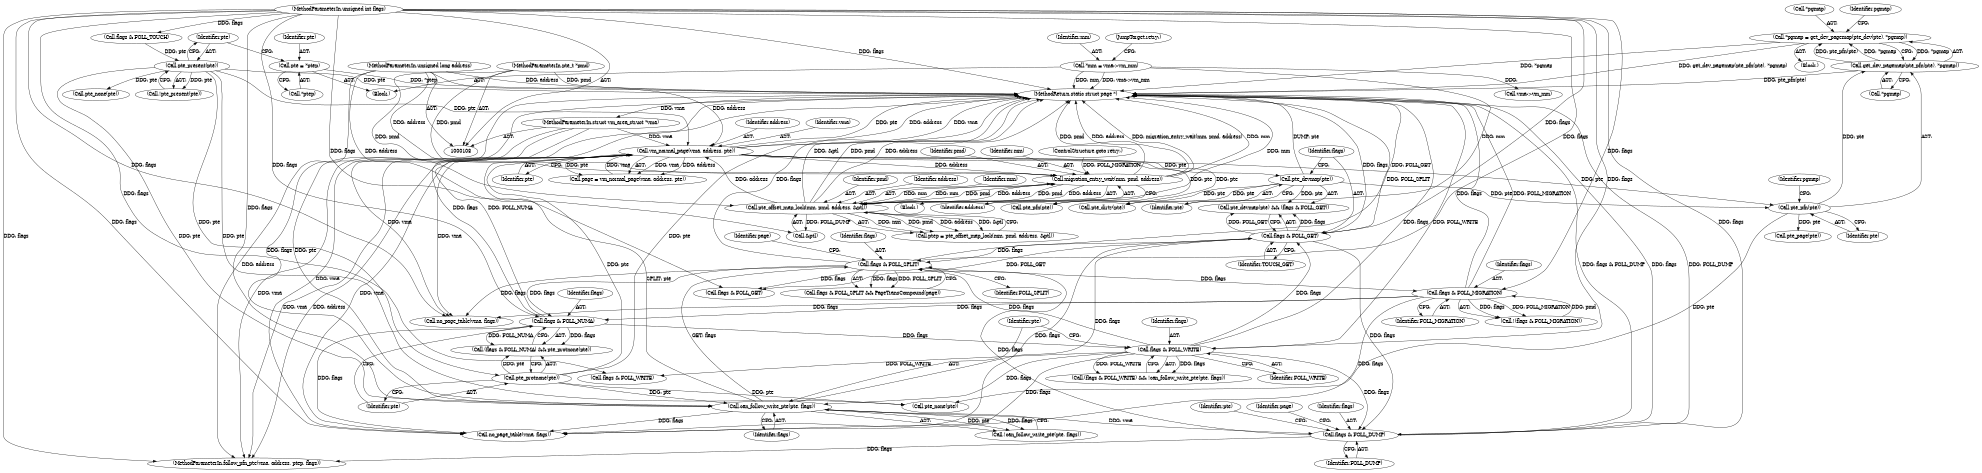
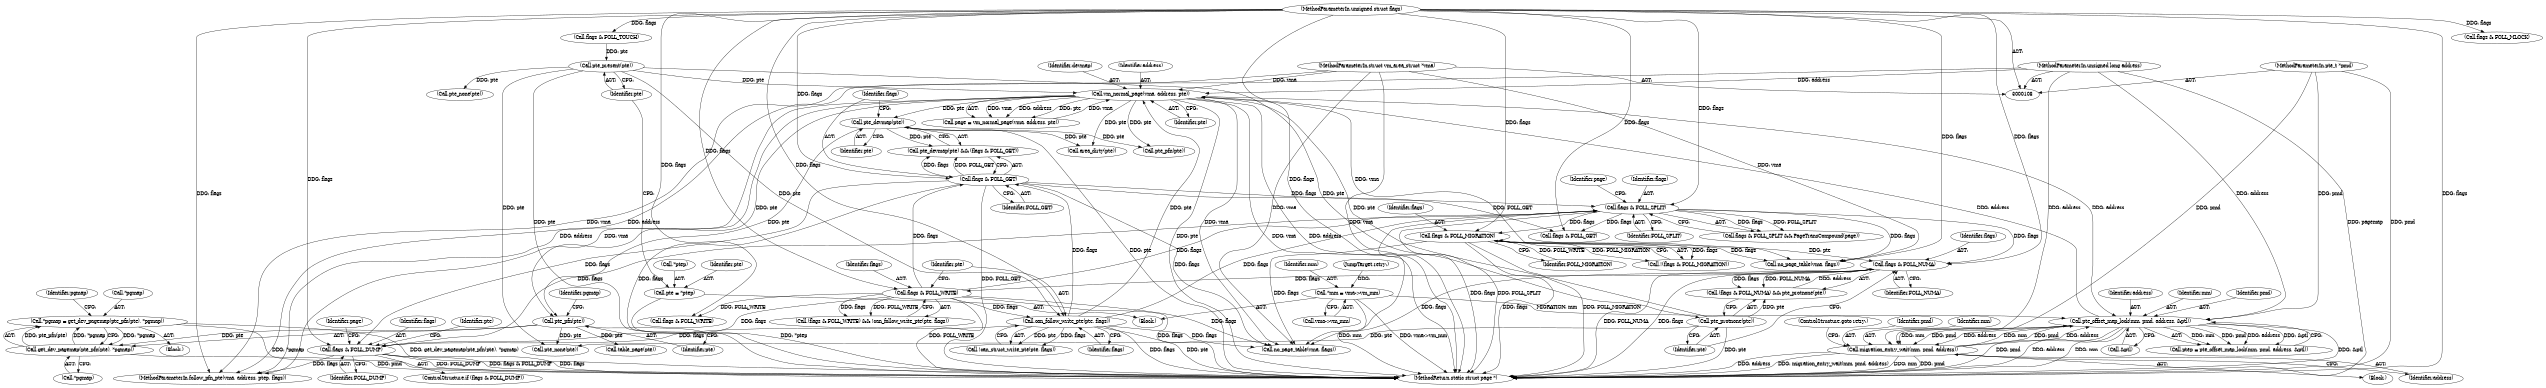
  digraph {
    fontname="DejaVu Serif"
    node [fontname="DejaVu Serif"]
    edge [fontname="DejaVu Serif"]
-   n1 [label="(Call,*pgmap = get_dev_pagemap(pte_dev(pte), *pgmap))"]
+   n1 [label="(Call,*pgmap = get_dev_pagemap(pte_pfn(pte), *pgmap))"]
    n2 [label="(Call,get_dev_pagemap(pte_pfn(pte), *pgmap))"]
    n3 [label="(Block,)"]
    n4 [label="(MethodReturn,static struct page *)"]
    n5 [label="(Call,*pgmap)"]
    n6 [label="(Call,pte_pfn(pte))"]
-   n7 [label="(Call,pte_page(pte))"]
+   n7 [label="(Call,table_page(pte))"]
    n8 [label="(Identifier,pte)"]
    n9 [label="(Call,pte_none(pte))"]
    n10 [label="(Call,vm_normal_page(vma, address, pte))"]
    n11 [label="(Call,pte_offset_map_lock(mm, pmd, address, &ptl))"]
    n12 [label="(Call,pte_devmap(pte))"]
    n13 [label="(Call,pte_pfn(pte))"]
    n14 [label="(Call,no_page_table(vma, flags))"]
    n15 [label="(Identifier,pte)"]
    n16 [label="(Call,page = vm_normal_page(vma, address, pte))"]
    n17 [label="(MethodParameterIn,follow_pfn_pte(vma, address, ptep, flags))"]
-   n18 [label="(Call,pte_dirty(pte))"]
+   n18 [label="(Call,area_dirty(pte))"]
    n19 [label="(Call,no_page_table(vma, flags))"]
    n20 [label="(Call,migration_entry_wait(mm, pmd, address))"]
    n21 [label="(Call,&ptl)"]
    n22 [label="(Call,ptep = pte_offset_map_lock(mm, pmd, address, &ptl))"]
    n23 [label="(Call,pte_devmap(pte) && (flags & FOLL_GET))"]
    n24 [label="(Identifier,pte)"]
    n25 [label="(MethodParameterIn,struct vm_area_struct *vma)"]
-   1000108
+   1000108 [label=3000108]
    n27 [label="(Block,)"]
    n28 [label="(Identifier,address)"]
    n29 [label="(Call,*mm = vma->vm_mm)"]
    n30 [label="(Call,vma->vm_mm)"]
    n31 [label="(Block,)"]
    n32 [label="(MethodParameterIn,pte_t *pmd)"]
    n33 [label="(MethodParameterIn,unsigned long address)"]
    n34 [label="(Call,pte_protnone(pte))"]
    n35 [label="(Call,can_follow_write_pte(pte, flags))"]
    n36 [label="(Call,(flags & FOLL_NUMA) && pte_protnone(pte))"]
    n37 [label="(Identifier,pte)"]
    n38 [label="(Call,flags & FOLL_SPLIT)"]
    n39 [label="(Call,flags & FOLL_GET)"]
    n40 [label="(Call,flags & FOLL_DUMP)"]
    n41 [label="(Identifier,flags)"]
-   n42 [label="(Call,!can_follow_write_pte(pte, flags))"]
+   n42 [label="(Call,!can_struct_write_pte(pte, flags))"]
    n43 [label="(Call,flags & FOLL_NUMA)"]
    n44 [label="(Call,pte_present(pte))"]
    n45 [label="(Call,pte_none(pte))"]
-   n46 [label="(Call,!pte_present(pte))"]
    n47 [label="(Identifier,pte)"]
    n48 [label="(Call,pte = *ptep)"]
    n49 [label="(Call,*ptep)"]
    n50 [label="(Call,flags & FOLL_MIGRATION)"]
    n51 [label="(Call,flags & FOLL_GET)"]
    n52 [label="(Identifier,FOLL_SPLIT)"]
    n53 [label="(Call,flags & FOLL_SPLIT && PageTransCompound(page))"]
-   n54 [label="(Identifier,TOUCH_GET)"]
+   n54 [label="(Identifier,FOLL_GET)"]
    n55 [label="(Identifier,FOLL_DUMP)"]
+   n56 [label="(ControlStructure,if (flags & FOLL_DUMP))"]
    n57 [label="(Call,flags & FOLL_WRITE)"]
    n58 [label="(Call,(flags & FOLL_WRITE) && !can_follow_write_pte(pte, flags))"]
    n59 [label="(Call,flags & FOLL_WRITE)"]
-   n60 [label="(Identifier,FOLL_WRITE)"]
+   n61 [label="(Identifier,FOLL_NUMA)"]
    n62 [label="(Call,!(flags & FOLL_MIGRATION))"]
    n63 [label="(Identifier,FOLL_MIGRATION)"]
-   n64 [label="(MethodParameterIn,unsigned int flags)"]
+   n64 [label="(MethodParameterIn,unsigned struct flags)"]
+   n65 [label="(Call,flags & FOLL_MLOCK)"]
    n66 [label="(Call,flags & FOLL_TOUCH)"]
    n67 [label="(Identifier,pte)"]
    n68 [label="(Identifier,mm)"]
    n69 [label="(Identifier,pmd)"]
    n70 [label="(Identifier,pgmap)"]
    n71 [label="(Identifier,pte)"]
    n72 [label="(Identifier,mm)"]
    n73 [label="(Identifier,flags)"]
    n74 [label="(Identifier,pgmap)"]
    n75 [label="(Identifier,page)"]
    n76 [label="(Identifier,page)"]
    n77 [label="(Call,*pgmap)"]
    n78 [label="(Identifier,flags)"]
    n79 [label="(Identifier,flags)"]
    n80 [label="(Identifier,address)"]
    n81 [label="(Identifier,pmd)"]
    n82 [label="(Identifier,pte)"]
    n83 [label="(Identifier,flags)"]
    n84 [label="(ControlStructure,goto retry;)"]
    n85 [label="(Identifier,address)"]
    n86 [label="(Identifier,flags)"]
    n87 [label="(Identifier,mm)"]
-   n88 [label="(Identifier,vma)"]
+   n88 [label="(Identifier,devmap)"]
    n89 [label="(JumpTarget,retry:)"]
    n90 [label="(Identifier,flags)"]
    n1 -> n2 [label="CFG: "]
    n1 -> n2 [label="DDG: *pgmap"]
    n1 -> n3 [label="AST: "]
    n1 -> n4 [label="DDG: *pgmap"]
    n1 -> n4 [label="DDG: get_dev_pagemap(pte_pfn(pte), *pgmap)"]
    n2 -> n1 [label="AST: "]
    n2 -> n1 [label="DDG: pte_pfn(pte)"]
    n2 -> n1 [label="DDG: *pgmap"]
-   n2 -> n4 [label="DDG: pte_pfn(pte)"]
+   n2 -> n4 [label="DDG: pmd"]
    n2 -> n5 [label="CFG: "]
    n5 -> n2 [label="AST: "]
    n6 -> n2 [label="AST: "]
    n6 -> n2 [label="DDG: pte"]
    n6 -> n7 [label="DDG: pte"]
    n6 -> n8 [label="CFG: "]
    n6 -> n9 [label="DDG: pte"]
    n8 -> n6 [label="AST: "]
    n10 -> n4 [label="DDG: pte"]
    n10 -> n4 [label="DDG: address"]
    n10 -> n4 [label="DDG: vma"]
    n10 -> n6 [label="DDG: pte"]
-   n10 -> n20 [label="DDG: address"]
+   n10 -> n11 [label="DDG: address"]
    n10 -> n12 [label="DDG: pte"]
    n10 -> n13 [label="DDG: pte"]
    n10 -> n14 [label="DDG: vma"]
    n10 -> n15 [label="CFG: "]
    n10 -> n16 [label="AST: "]
    n10 -> n16 [label="DDG: vma"]
    n10 -> n16 [label="DDG: address"]
    n10 -> n16 [label="DDG: pte"]
    n10 -> n17 [label="DDG: vma"]
    n10 -> n17 [label="DDG: address"]
    n10 -> n18 [label="DDG: pte"]
    n10 -> n19 [label="DDG: vma"]
    n11 -> n4 [label="DDG: &ptl"]
    n11 -> n4 [label="DDG: pmd"]
    n11 -> n4 [label="DDG: address"]
    n11 -> n4 [label="DDG: mm"]
    n11 -> n10 [label="DDG: address"]
    n11 -> n20 [label="DDG: mm"]
    n11 -> n20 [label="DDG: pmd"]
    n11 -> n20 [label="DDG: address"]
-   n11 -> n21 [label="DDG: FOLL_DUMP"]
+   n11 -> n21 [label="CFG: "]
    n11 -> n22 [label="AST: "]
    n11 -> n22 [label="DDG: mm"]
    n11 -> n22 [label="DDG: pmd"]
    n11 -> n22 [label="DDG: address"]
    n11 -> n22 [label="DDG: &ptl"]
-   n12 -> n4 [label="DUMP: pte"]
+   n12 -> n4 [label="DDG: pte"]
    n12 -> n6 [label="DDG: pte"]
    n12 -> n13 [label="DDG: pte"]
    n12 -> n18 [label="DDG: pte"]
    n12 -> n23 [label="AST: "]
    n12 -> n23 [label="DDG: pte"]
    n12 -> n24 [label="CFG: "]
    n15 -> n10 [label="AST: "]
    n16 -> n10 [label="DDG: vma"]
    n20 -> n4 [label="DDG: pmd"]
    n20 -> n4 [label="DDG: address"]
    n20 -> n4 [label="DDG: migration_entry_wait(mm, pmd, address)"]
    n20 -> n4 [label="DDG: mm"]
    n20 -> n11 [label="DDG: mm"]
    n20 -> n11 [label="DDG: pmd"]
    n20 -> n11 [label="DDG: address"]
    n20 -> n27 [label="AST: "]
    n20 -> n28 [label="CFG: "]
    n21 -> n11 [label="AST: "]
    n22 -> n11 [label="CFG: "]
+   n23 -> n12 [label="CFG: "]
    n23 -> n39 [label="CFG: "]
    n24 -> n12 [label="AST: "]
-   n4 -> n25 [label="DDG: vma"]
+   n25 -> n4 [label="DDG: vma"]
    n25 -> n10 [label="DDG: vma"]
    n25 -> n14 [label="DDG: vma"]
    n25 -> n17 [label="DDG: vma"]
    n25 -> n19 [label="DDG: vma"]
    n25 -> 1000108 [label="AST: "]
    n28 -> n20 [label="AST: "]
    n29 -> n4 [label="DDG: mm"]
    n29 -> n4 [label="DDG: vma->vm_mm"]
-   n29 -> n11 [label="DDG: mm"]
-   n29 -> n30 [label="DDG: "]
+   n29 -> n11 [label="MIGRATION: mm"]
+   n29 -> n30 [label="CFG: "]
    n29 -> n31 [label="AST: "]
+   n30 -> n29 [label="AST: "]
    n32 -> n4 [label="DDG: pmd"]
    n32 -> n11 [label="DDG: pmd"]
    n32 -> n20 [label="DDG: pmd"]
    n32 -> 1000108 [label="AST: "]
-   n33 -> n4 [label="DDG: address"]
+   n33 -> n4 [label="DDG: pagemap"]
    n33 -> n10 [label="DDG: address"]
-   n33 -> n21 [label="DDG: address"]
+   n33 -> n11 [label="DDG: address"]
    n33 -> n17 [label="DDG: address"]
    n33 -> n20 [label="DDG: address"]
    n33 -> 1000108 [label="AST: "]
    n34 -> n4 [label="DDG: pte"]
    n34 -> n9 [label="DDG: pte"]
    n34 -> n10 [label="DDG: pte"]
-   n34 -> n35 [label="DDG: pte"]
    n34 -> n36 [label="AST: "]
    n34 -> n36 [label="DDG: pte"]
    n34 -> n37 [label="CFG: "]
    n35 -> n4 [label="DDG: flags"]
    n35 -> n4 [label="DDG: pte"]
-   n35 -> n10 [label="SPLIT: pte"]
+   n35 -> n10 [label="DDG: pte"]
    n35 -> n19 [label="DDG: flags"]
-   n35 -> n38 [label="GET: flags"]
+   n35 -> n38 [label="DDG: flags"]
    n35 -> n39 [label="DDG: flags"]
-   n35 -> n40 [label="DDG: vma"]
+   n35 -> n40 [label="DDG: flags"]
    n35 -> n41 [label="CFG: "]
    n35 -> n42 [label="AST: "]
    n35 -> n42 [label="DDG: pte"]
    n35 -> n42 [label="DDG: flags"]
    n36 -> n34 [label="CFG: "]
-   n36 -> n43 [label="CFG: "]
+   n36 -> n43 [label="DDG: address"]
    n37 -> n34 [label="AST: "]
    n37 -> n43 [label="CFG: "]
    n38 -> n4 [label="DDG: flags"]
    n38 -> n4 [label="DDG: FOLL_SPLIT"]
    n38 -> n14 [label="DDG: flags"]
    n38 -> n43 [label="DDG: flags"]
    n38 -> n50 [label="DDG: flags"]
    n38 -> n51 [label="DDG: flags"]
    n38 -> n52 [label="CFG: "]
    n38 -> n53 [label="AST: "]
    n38 -> n53 [label="DDG: flags"]
    n38 -> n53 [label="DDG: FOLL_SPLIT"]
    n39 -> n4 [label="DDG: FOLL_GET"]
    n39 -> n4 [label="DDG: flags"]
    n39 -> n19 [label="DDG: flags"]
    n39 -> n23 [label="AST: "]
    n39 -> n23 [label="DDG: flags"]
    n39 -> n23 [label="DDG: FOLL_GET"]
    n39 -> n38 [label="DDG: flags"]
    n39 -> n40 [label="DDG: flags"]
    n39 -> n51 [label="DDG: FOLL_GET"]
    n39 -> n54 [label="CFG: "]
    n40 -> n4 [label="DDG: flags & FOLL_DUMP"]
    n40 -> n4 [label="DDG: flags"]
    n40 -> n4 [label="DDG: FOLL_DUMP"]
    n40 -> n17 [label="DDG: flags"]
    n40 -> n38 [label="DDG: flags"]
    n40 -> n55 [label="CFG: "]
+   n40 -> n56 [label="AST: "]
    n41 -> n35 [label="AST: "]
    n42 -> n35 [label="CFG: "]
    n43 -> n4 [label="DDG: FOLL_NUMA"]
    n43 -> n4 [label="DDG: flags"]
    n43 -> n19 [label="DDG: flags"]
    n43 -> n36 [label="AST: "]
    n43 -> n36 [label="DDG: flags"]
    n43 -> n36 [label="DDG: FOLL_NUMA"]
    n43 -> n57 [label="DDG: flags"]
+   n43 -> n61 [label="CFG: "]
    n44 -> n4 [label="DDG: pte"]
    n44 -> n9 [label="DDG: pte"]
    n44 -> n10 [label="DDG: pte"]
    n44 -> n34 [label="DDG: pte"]
    n44 -> n35 [label="DDG: pte"]
    n44 -> n45 [label="DDG: pte"]
-   n44 -> n46 [label="AST: "]
-   n44 -> n46 [label="DDG: pte"]
    n44 -> n47 [label="CFG: "]
-   n46 -> n44 [label="CFG: "]
    n47 -> n44 [label="AST: "]
    n47 -> n48 [label="CFG: "]
    n48 -> n4 [label="DDG: *ptep"]
    n48 -> n31 [label="AST: "]
-   n48 -> n49 [label="CFG: "]
    n49 -> n48 [label="AST: "]
    n50 -> n4 [label="DDG: flags"]
    n50 -> n4 [label="DDG: FOLL_MIGRATION"]
    n50 -> n14 [label="DDG: flags"]
    n50 -> n19 [label="DDG: flags"]
-   n50 -> n43 [label="DDG: flags"]
+   n50 -> n43 [label="DDG: pte"]
    n50 -> n62 [label="AST: "]
    n50 -> n62 [label="DDG: flags"]
    n50 -> n62 [label="DDG: FOLL_MIGRATION"]
    n50 -> n63 [label="CFG: "]
+   n52 -> n38 [label="AST: "]
    n53 -> n38 [label="CFG: "]
    n54 -> n39 [label="AST: "]
    n55 -> n40 [label="AST: "]
    n57 -> n4 [label="DDG: FOLL_WRITE"]
    n57 -> n4 [label="DDG: flags"]
    n57 -> n19 [label="DDG: flags"]
    n57 -> n35 [label="DDG: flags"]
    n57 -> n38 [label="DDG: flags"]
    n57 -> n39 [label="DDG: flags"]
    n57 -> n40 [label="DDG: flags"]
    n57 -> n58 [label="AST: "]
    n57 -> n58 [label="DDG: flags"]
    n57 -> n58 [label="DDG: FOLL_WRITE"]
    n57 -> n59 [label="DDG: FOLL_WRITE"]
-   n57 -> n60 [label="CFG: "]
    n58 -> n57 [label="CFG: "]
-   n60 -> n57 [label="AST: "]
-   n62 -> n50 [label="DDG: pmd"]
-   n63 -> n50 [label="AST: "]
+   n61 -> n43 [label="AST: "]
+   n62 -> n50 [label="CFG: "]
+   n63 -> n50 [label="DDG: FOLL_WRITE"]
    n64 -> n4 [label="DDG: flags"]
    n64 -> n14 [label="DDG: flags"]
    n64 -> n17 [label="DDG: flags"]
    n64 -> n19 [label="DDG: flags"]
    n64 -> 1000108 [label="AST: "]
    n64 -> n35 [label="DDG: flags"]
    n64 -> n38 [label="DDG: flags"]
    n64 -> n39 [label="DDG: flags"]
    n64 -> n40 [label="DDG: flags"]
    n64 -> n43 [label="DDG: flags"]
    n64 -> n50 [label="DDG: flags"]
    n64 -> n51 [label="DDG: flags"]
    n64 -> n57 [label="DDG: flags"]
    n64 -> n59 [label="DDG: flags"]
+   n64 -> n65 [label="DDG: flags"]
    n64 -> n66 [label="DDG: flags"]
    n66 -> n44 [label="DDG: pte"]
    n67 -> n40 [label="CFG: "]
    n68 -> n29 [label="AST: "]
    n69 -> n20 [label="AST: "]
    n70 -> n6 [label="CFG: "]
    n71 -> n48 [label="AST: "]
    n72 -> n20 [label="AST: "]
    n73 -> n57 [label="AST: "]
    n74 -> n1 [label="CFG: "]
    n75 -> n38 [label="CFG: "]
    n76 -> n40 [label="CFG: "]
    n77 -> n1 [label="AST: "]
    n78 -> n50 [label="AST: "]
    n79 -> n38 [label="AST: "]
    n80 -> n10 [label="AST: "]
    n81 -> n11 [label="AST: "]
    n82 -> n35 [label="AST: "]
    n82 -> n57 [label="CFG: "]
    n83 -> n40 [label="AST: "]
-   n84 -> n20 [label="DDG: FOLL_MIGRATION"]
+   n84 -> n20 [label="CFG: "]
    n85 -> n11 [label="AST: "]
    n86 -> n43 [label="AST: "]
    n87 -> n11 [label="AST: "]
    n88 -> n10 [label="AST: "]
-   n89 -> n29 [label="CFG: "]
+   n89 -> n29 [label="DDG: "]
    n90 -> n12 [label="CFG: "]
    n90 -> n39 [label="AST: "]
  }
